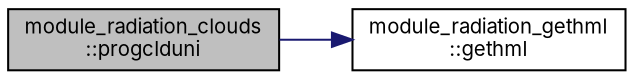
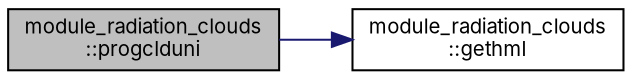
  digraph {
    rankdir=LR
    fontname=Inter
    node [color=black fontname=Inter fontsize=10 shape=record style=filled]
    n1 [fillcolor=grey75 fontcolor=black height=0.2 label="module_radiation_clouds\l::progclduni" width=0.4]
-   n2 [fillcolor=white height=0.2 label="module_radiation_gethml\l::gethml" width=0.4]
+   n2 [fillcolor=white height=0.2 label="module_radiation_clouds\l::gethml" width=0.4]
    n1 -> n2 [color=midnightblue fontname=Inter fontsize=10 labelfontname=Helvetica labelfontsize=10 style=solid]
  }
